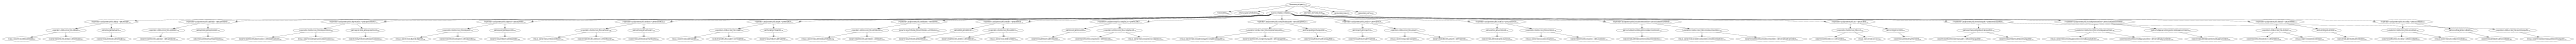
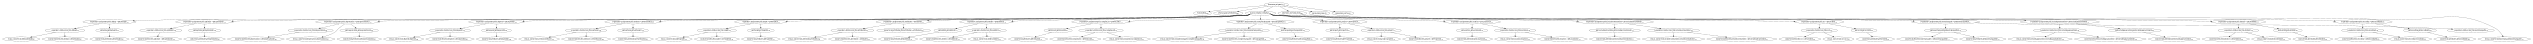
  digraph {
    fontname="Fira Sans"
    node [fontname="Fira Sans"]
    edge [fontname="Fira Sans"]
    n1 [label=<(METHOD,setJavac)<SUB>100</SUB>>]
    n2 [label=<(PARAM,this)<SUB>100</SUB>>]
    n3 [label=<(PARAM,Javac attributes)<SUB>100</SUB>>]
    n4 [label=<(BLOCK,&lt;empty&gt;,&lt;empty&gt;)<SUB>100</SUB>>]
    n5 [label=<(MODIFIER,PUBLIC)>]
    n6 [label=<(MODIFIER,VIRTUAL)>]
    n7 [label=<(METHOD_RETURN,void)<SUB>100</SUB>>]
    n8 [label=<(&lt;operator&gt;.assignment,this.attributes = attributes)<SUB>101</SUB>>]
    n9 [label=<(&lt;operator&gt;.assignment,this.src = getSrcdir())<SUB>102</SUB>>]
    n10 [label=<(&lt;operator&gt;.assignment,this.destDir = getDestdir())<SUB>103</SUB>>]
    n11 [label=<(&lt;operator&gt;.assignment,this.encoding = getEncoding())<SUB>104</SUB>>]
    n12 [label=<(&lt;operator&gt;.assignment,this.debug = getDebug())<SUB>105</SUB>>]
    n13 [label=<(&lt;operator&gt;.assignment,this.optimize = getOptimize())<SUB>106</SUB>>]
    n14 [label=<(&lt;operator&gt;.assignment,this.deprecation = getDeprecation())<SUB>107</SUB>>]
    n15 [label=<(&lt;operator&gt;.assignment,this.depend = getDepend())<SUB>108</SUB>>]
    n16 [label=<(&lt;operator&gt;.assignment,this.verbose = getVerbose())<SUB>109</SUB>>]
    n17 [label=<(&lt;operator&gt;.assignment,this.target = getTarget())<SUB>110</SUB>>]
    n18 [label=<(&lt;operator&gt;.assignment,this.bootclasspath = getBootclasspath())<SUB>111</SUB>>]
    n19 [label=<(&lt;operator&gt;.assignment,this.extdirs = getExtdirs())<SUB>112</SUB>>]
    n20 [label=<(&lt;operator&gt;.assignment,this.compileList = getFileList())<SUB>113</SUB>>]
    n21 [label=<(&lt;operator&gt;.assignment,this.compileClasspath = getClasspath())<SUB>114</SUB>>]
    n22 [label=<(&lt;operator&gt;.assignment,this.project = getProject())<SUB>115</SUB>>]
    n23 [label=<(&lt;operator&gt;.assignment,this.location = getLocation())<SUB>116</SUB>>]
    n24 [label=<(&lt;operator&gt;.assignment,this.includeAntRuntime = getIncludeantruntime())<SUB>117</SUB>>]
    n25 [label=<(&lt;operator&gt;.assignment,this.includeJavaRuntime = getIncludejavaruntime())<SUB>118</SUB>>]
    n26 [label=<(&lt;operator&gt;.fieldAccess,this.attributes)<SUB>101</SUB>>]
    n27 [label=<(IDENTIFIER,attributes,this.attributes = attributes)<SUB>101</SUB>>]
    n28 [label=<(&lt;operator&gt;.fieldAccess,this.src)<SUB>102</SUB>>]
    n29 [label=<(getSrcdir,getSrcdir())<SUB>102</SUB>>]
    n30 [label=<(&lt;operator&gt;.fieldAccess,this.destDir)<SUB>103</SUB>>]
    n31 [label=<(getDestdir,getDestdir())<SUB>103</SUB>>]
    n32 [label=<(&lt;operator&gt;.fieldAccess,this.encoding)<SUB>114</SUB>>]
    n33 [label=<(getEncoding,getEncoding())<SUB>104</SUB>>]
    n34 [label=<(&lt;operator&gt;.fieldAccess,this.debug)<SUB>105</SUB>>]
    n35 [label=<(getDebug,getDebug())<SUB>105</SUB>>]
    n36 [label=<(&lt;operator&gt;.fieldAccess,this.optimize)<SUB>106</SUB>>]
    n37 [label=<(getOptimize,getOptimize())<SUB>106</SUB>>]
    n38 [label=<(&lt;operator&gt;.fieldAccess,this.deprecation)<SUB>107</SUB>>]
    n39 [label=<(getDeprecation,getDeprecation())<SUB>107</SUB>>]
    n40 [label=<(&lt;operator&gt;.fieldAccess,this.depend)<SUB>108</SUB>>]
    n41 [label=<(getDepend,getDepend())<SUB>108</SUB>>]
    n42 [label=<(&lt;operator&gt;.fieldAccess,this.verbose)<SUB>109</SUB>>]
    n43 [label=<(getVerbose,getVerbose())<SUB>109</SUB>>]
    n44 [label=<(&lt;operator&gt;.fieldAccess,this.target)<SUB>110</SUB>>]
    n45 [label=<(getTarget,getTarget())<SUB>110</SUB>>]
    n46 [label=<(&lt;operator&gt;.fieldAccess,this.bootclasspath)<SUB>111</SUB>>]
    n47 [label=<(getBootclasspath,getBootclasspath())<SUB>111</SUB>>]
    n48 [label=<(&lt;operator&gt;.fieldAccess,this.extdirs)<SUB>112</SUB>>]
    n49 [label=<(getExtdirs,getExtdirs())<SUB>112</SUB>>]
    n50 [label=<(&lt;operator&gt;.fieldAccess,this.compileList)<SUB>113</SUB>>]
    n51 [label=<(getFileList,getFileList())<SUB>113</SUB>>]
    n52 [label=<(&lt;operator&gt;.fieldAccess,this.compileClasspath)<SUB>114</SUB>>]
    n53 [label=<(getClasspath,getClasspath())<SUB>114</SUB>>]
    n54 [label=<(&lt;operator&gt;.fieldAccess,this.project)<SUB>115</SUB>>]
    n55 [label=<(getProject,getProject())<SUB>115</SUB>>]
    n56 [label=<(&lt;operator&gt;.fieldAccess,this.location)<SUB>116</SUB>>]
    n57 [label=<(getLocation,getLocation())<SUB>116</SUB>>]
    n58 [label=<(&lt;operator&gt;.fieldAccess,this.includeAntRuntime)<SUB>117</SUB>>]
    n59 [label=<(getIncludeantruntime,getIncludeantruntime())<SUB>117</SUB>>]
    n60 [label=<(&lt;operator&gt;.fieldAccess,this.includeJavaRuntime)<SUB>118</SUB>>]
    n61 [label=<(getIncludejavaruntime,getIncludejavaruntime())<SUB>118</SUB>>]
    n62 [label=<(IDENTIFIER,this,this.attributes = attributes)<SUB>101</SUB>>]
    n63 [label=<(FIELD_IDENTIFIER,attributes,attributes)<SUB>101</SUB>>]
    n64 [label=<(IDENTIFIER,this,this.src = getSrcdir())<SUB>102</SUB>>]
    n65 [label=<(FIELD_IDENTIFIER,src,src)<SUB>102</SUB>>]
    n66 [label=<(IDENTIFIER,attributes,getSrcdir())<SUB>102</SUB>>]
    n67 [label=<(IDENTIFIER,this,this.destDir = getDestdir())<SUB>103</SUB>>]
    n68 [label=<(FIELD_IDENTIFIER,destDir,destDir)<SUB>103</SUB>>]
    n69 [label=<(IDENTIFIER,attributes,getDestdir())<SUB>103</SUB>>]
    n70 [label=<(IDENTIFIER,this,this.encoding = getEncoding())<SUB>104</SUB>>]
    n71 [label=<(FIELD_IDENTIFIER,encoding,encoding)<SUB>104</SUB>>]
    n72 [label=<(IDENTIFIER,attributes,getEncoding())<SUB>104</SUB>>]
    n73 [label=<(IDENTIFIER,this,this.debug = getDebug())<SUB>105</SUB>>]
    n74 [label=<(FIELD_IDENTIFIER,debug,debug)<SUB>105</SUB>>]
    n75 [label=<(IDENTIFIER,attributes,getDebug())<SUB>105</SUB>>]
    n76 [label=<(IDENTIFIER,this,this.optimize = getOptimize())<SUB>106</SUB>>]
    n77 [label=<(IDENTIFIER,attributes,getOptimize())<SUB>106</SUB>>]
    n78 [label=<(IDENTIFIER,this,this.deprecation = getDeprecation())<SUB>107</SUB>>]
    n79 [label=<(FIELD_IDENTIFIER,deprecation,deprecation)<SUB>107</SUB>>]
    n80 [label=<(IDENTIFIER,attributes,getDeprecation())<SUB>107</SUB>>]
    n81 [label=<(IDENTIFIER,this,this.depend = getDepend())<SUB>108</SUB>>]
    n82 [label=<(FIELD_IDENTIFIER,depend,depend)<SUB>108</SUB>>]
    n83 [label=<(IDENTIFIER,attributes,getDepend())<SUB>108</SUB>>]
    n84 [label=<(IDENTIFIER,this,this.verbose = getVerbose())<SUB>109</SUB>>]
    n85 [label=<(FIELD_IDENTIFIER,verbose,verbose)<SUB>109</SUB>>]
    n86 [label=<(IDENTIFIER,attributes,getVerbose())<SUB>109</SUB>>]
    n87 [label=<(IDENTIFIER,this,this.target = getTarget())<SUB>110</SUB>>]
    n88 [label=<(FIELD_IDENTIFIER,target,target)<SUB>110</SUB>>]
    n89 [label=<(IDENTIFIER,attributes,getTarget())<SUB>110</SUB>>]
    n90 [label=<(FIELD_IDENTIFIER,bootclasspath,bootclasspath)<SUB>111</SUB>>]
    n91 [label=<(IDENTIFIER,this,this.bootclasspath = getBootclasspath())<SUB>111</SUB>>]
    n92 [label=<(IDENTIFIER,attributes,getBootclasspath())<SUB>111</SUB>>]
    n93 [label=<(IDENTIFIER,this,this.extdirs = getExtdirs())<SUB>112</SUB>>]
    n94 [label=<(FIELD_IDENTIFIER,extdirs,extdirs)<SUB>112</SUB>>]
    n95 [label=<(IDENTIFIER,attributes,getExtdirs())<SUB>112</SUB>>]
    n96 [label=<(IDENTIFIER,this,this.compileList = getFileList())<SUB>113</SUB>>]
    n97 [label=<(FIELD_IDENTIFIER,compileList,compileList)<SUB>113</SUB>>]
    n98 [label=<(IDENTIFIER,attributes,getFileList())<SUB>113</SUB>>]
    n99 [label=<(IDENTIFIER,this,this.compileClasspath = getClasspath())<SUB>112</SUB>>]
    n100 [label=<(FIELD_IDENTIFIER,compileClasspath,compileClasspath)<SUB>114</SUB>>]
    n101 [label=<(IDENTIFIER,attributes,getClasspath())<SUB>114</SUB>>]
    n102 [label=<(IDENTIFIER,this,this.project = getProject())<SUB>115</SUB>>]
    n103 [label=<(FIELD_IDENTIFIER,project,project)<SUB>115</SUB>>]
    n104 [label=<(IDENTIFIER,attributes,getProject())<SUB>115</SUB>>]
    n105 [label=<(IDENTIFIER,this,this.location = getLocation())<SUB>116</SUB>>]
    n106 [label=<(FIELD_IDENTIFIER,location,location)<SUB>116</SUB>>]
    n107 [label=<(IDENTIFIER,attributes,getLocation())<SUB>116</SUB>>]
    n108 [label=<(IDENTIFIER,this,this.includeAntRuntime = getIncludeantruntime())<SUB>117</SUB>>]
    n109 [label=<(FIELD_IDENTIFIER,includeAntRuntime,includeAntRuntime)<SUB>117</SUB>>]
    n110 [label=<(IDENTIFIER,attributes,getIncludeantruntime())<SUB>117</SUB>>]
    n111 [label=<(IDENTIFIER,this,this.includeJavaRuntime = getIncludejavaruntime())<SUB>118</SUB>>]
    n112 [label=<(FIELD_IDENTIFIER,includeJavaRuntime,includeJavaRuntime)<SUB>118</SUB>>]
    n113 [label=<(IDENTIFIER,attributes,getIncludejavaruntime())<SUB>118</SUB>>]
    n1 -> n2
    n1 -> n3
    n1 -> n4
    n1 -> n5
    n1 -> n6
    n1 -> n7
    n4 -> n8
    n4 -> n9
    n4 -> n10
    n4 -> n11
    n4 -> n12
    n4 -> n13
    n4 -> n14
    n4 -> n15
    n4 -> n16
    n4 -> n17
    n4 -> n18
    n4 -> n19
    n4 -> n20
    n4 -> n21
    n4 -> n22
    n4 -> n23
    n4 -> n24
    n4 -> n25
    n8 -> n26
    n8 -> n27
    n9 -> n28
    n9 -> n29
    n10 -> n30
    n10 -> n31
    n11 -> n32
    n11 -> n33
    n12 -> n34
    n12 -> n35
    n13 -> n36
    n13 -> n37
    n14 -> n38
    n14 -> n39
    n15 -> n40
    n15 -> n41
    n16 -> n42
    n16 -> n43
    n17 -> n44
    n17 -> n45
    n18 -> n46
    n18 -> n47
    n19 -> n48
    n19 -> n49
    n20 -> n50
    n20 -> n51
    n21 -> n52
    n21 -> n53
    n22 -> n54
    n22 -> n55
    n23 -> n56
    n23 -> n57
    n24 -> n58
    n24 -> n59
    n25 -> n60
    n25 -> n61
    n26 -> n62
    n26 -> n63
    n28 -> n64
    n28 -> n65
    n29 -> n66
    n30 -> n67
    n30 -> n68
    n31 -> n69
    n32 -> n70
    n32 -> n71
    n33 -> n72
    n34 -> n73
    n34 -> n74
    n35 -> n75
    n36 -> n76
    n37 -> n77
    n38 -> n78
-   n38 -> n79
+   n14 -> n79
    n39 -> n80
    n40 -> n81
    n40 -> n82
    n41 -> n83
    n42 -> n84
    n42 -> n85
    n43 -> n86
    n44 -> n87
    n44 -> n88
    n45 -> n89
-   n46 -> n90
+   n7 -> n90
    n47 -> n91
    n47 -> n92
    n48 -> n93
    n48 -> n94
    n49 -> n95
    n50 -> n96
    n50 -> n97
    n51 -> n98
    n52 -> n99
    n52 -> n100
    n53 -> n101
    n54 -> n102
    n54 -> n103
    n55 -> n104
    n56 -> n105
    n56 -> n106
    n57 -> n107
    n58 -> n108
    n58 -> n109
    n59 -> n110
    n60 -> n111
    n60 -> n112
    n61 -> n113
  }
